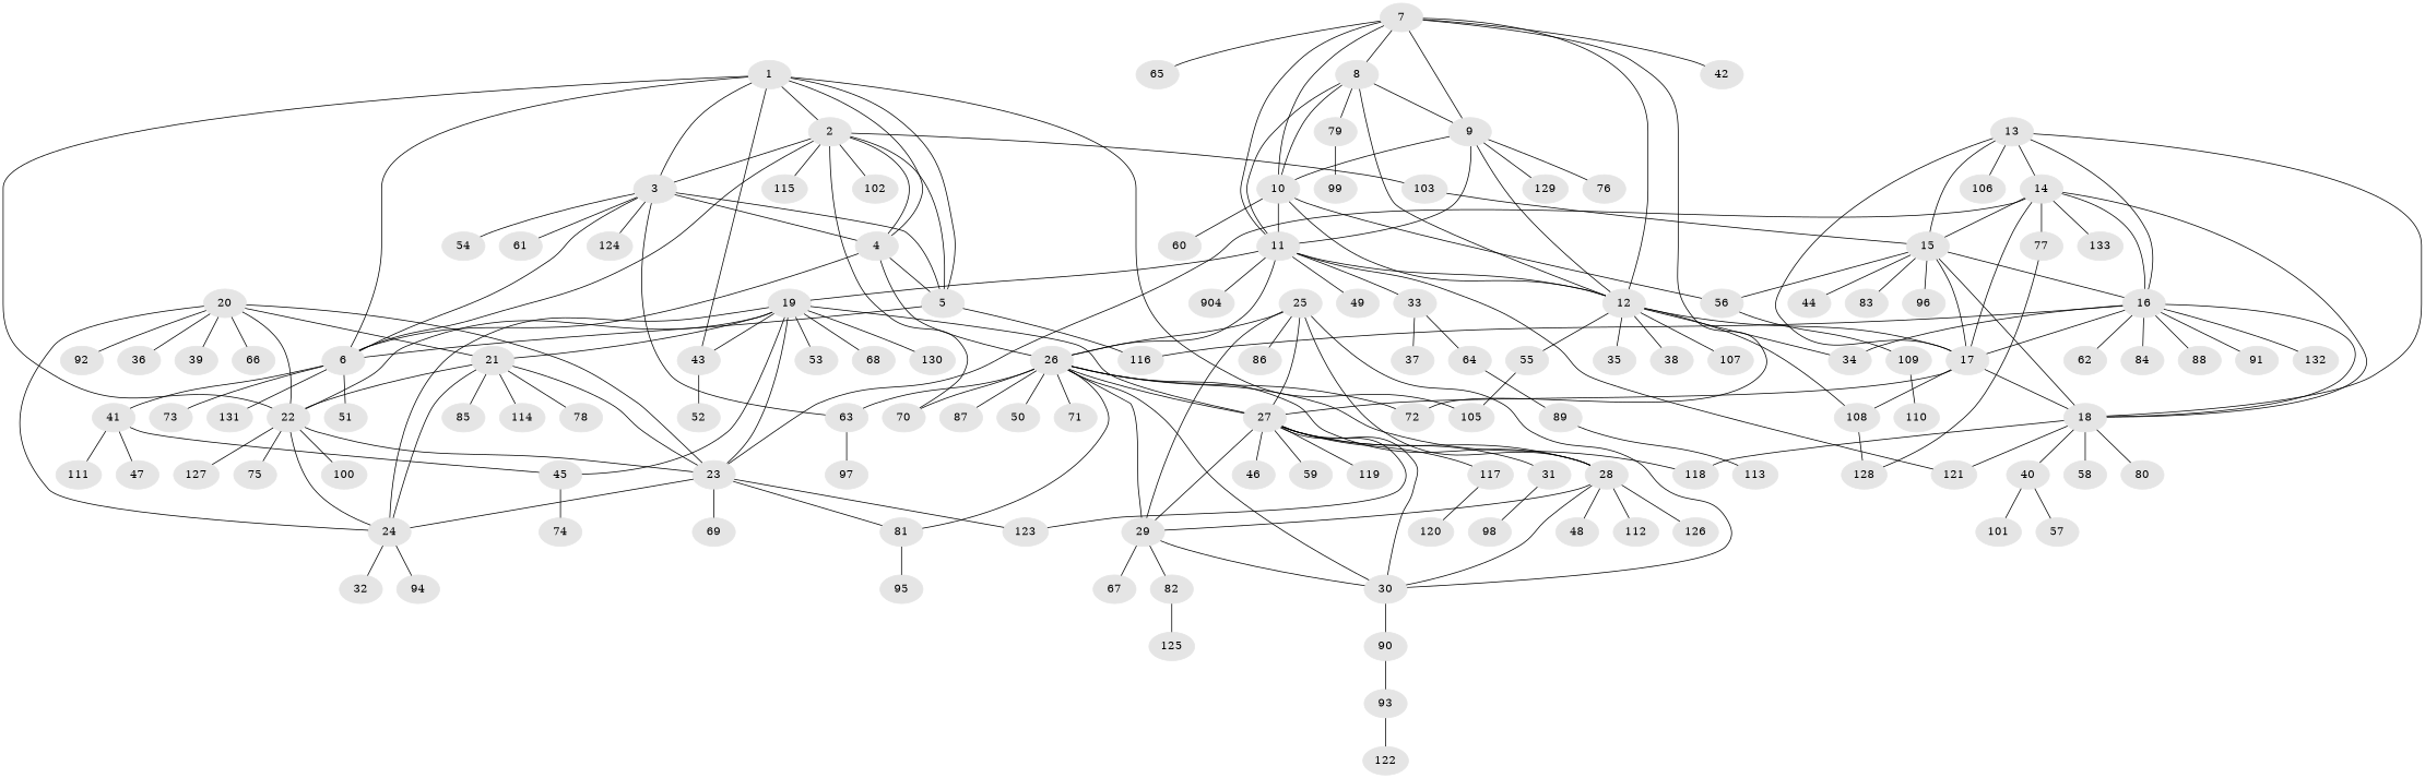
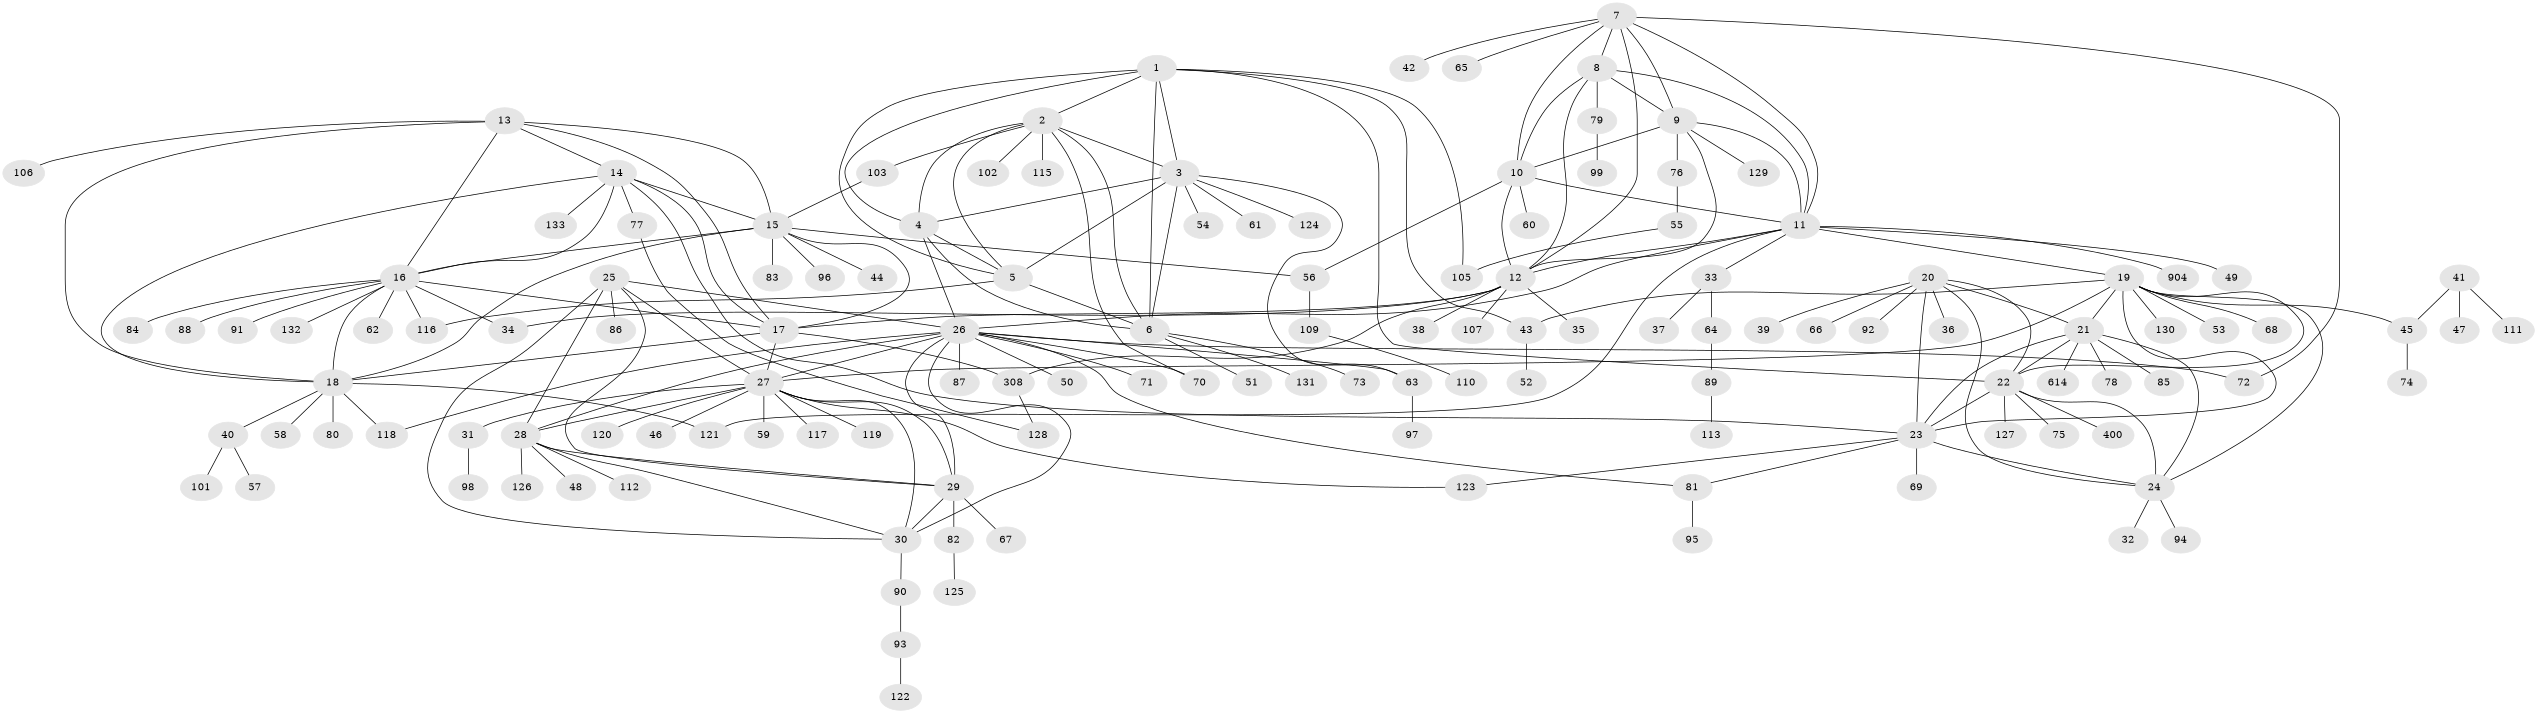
  graph {
    node [color=gray90 style=filled]
    1
    2
    3
    4
    5
    6
    22
    43
    105
    70
    102
    103
    115
    54
    61
    63
    124
    26
    116
    41
    51
    73
    131
    8
    9
    10
    11
    12
    79
    23
    127
    24
    75
-   100
+   100 [label=400]
    52
    15
    97
    72
    27
    118
    81
    28
    29
    30
    50
    71
    87
    56
    17
    16
    18
    44
    83
    96
    45
    47
    111
    7
    42
    65
    76
    129
    60
    19
    33
    49
    n67 [label=904]
    121
    34
    35
    38
    55
    107
-   108
+   108 [label=308]
    99
    109
    21
    53
    68
    130
    37
    64
    128
    13
    14
    106
    77
    133
    62
    84
    88
    91
    132
    40
    58
    80
    69
    123
    31
    46
    59
    117
    119
    120
    57
    101
    20
    36
    39
    66
    92
    78
    85
-   114
+   114 [label=614]
    32
    94
    74
    95
    25
    86
    48
    112
    126
    67
    82
    90
    98
    125
    93
    89
    110
    113
    122
    1 -- 2
    1 -- 3
    1 -- 4
    1 -- 5
    1 -- 6
    1 -- 22
    1 -- 43
    1 -- 105
    2 -- 3
    2 -- 4
    2 -- 5
    2 -- 6
    2 -- 70
    2 -- 102
    2 -- 103
    2 -- 115
    3 -- 4
    3 -- 5
    3 -- 6
    3 -- 54
    3 -- 61
    3 -- 63
    3 -- 124
    4 -- 5
    4 -- 6
    4 -- 26
    5 -- 6
    5 -- 116
-   6 -- 41
    6 -- 51
    6 -- 73
    6 -- 131
    22 -- 23
    22 -- 127
    22 -- 24
    22 -- 75
    22 -- 100
    43 -- 52
    103 -- 15
    63 -- 97
    26 -- 70
    26 -- 63
    26 -- 72
    26 -- 27
    26 -- 118
    26 -- 81
    26 -- 28
    26 -- 29
    26 -- 30
    26 -- 50
    26 -- 71
    26 -- 87
    41 -- 45
    41 -- 47
    41 -- 111
    8 -- 9
    8 -- 10
    8 -- 11
    8 -- 12
    8 -- 79
    9 -- 10
    9 -- 11
    9 -- 12
    9 -- 76
    9 -- 129
    10 -- 11
    10 -- 12
    10 -- 56
    10 -- 60
    11 -- 26
    11 -- 12
    11 -- 19
    11 -- 33
    11 -- 49
    11 -- n67
    11 -- 121
    12 -- 17
    12 -- 34
    12 -- 35
    12 -- 38
-   12 -- 55
+   76 -- 55
    12 -- 107
    12 -- 108
    79 -- 99
    23 -- 24
    23 -- 81
    23 -- 69
    23 -- 123
    24 -- 32
    24 -- 94
    15 -- 56
    15 -- 17
    15 -- 16
    15 -- 18
    15 -- 44
    15 -- 83
    15 -- 96
    27 -- 28
    27 -- 29
    27 -- 30
    27 -- 123
    27 -- 31
    27 -- 46
    27 -- 59
    27 -- 117
    27 -- 119
-   117 -- 120
+   27 -- 120
    81 -- 95
    28 -- 29
    28 -- 30
    28 -- 48
    28 -- 112
    28 -- 126
    29 -- 30
    29 -- 67
    29 -- 82
    30 -- 90
    56 -- 109
    17 -- 27
    17 -- 18
    17 -- 108
    16 -- 116
    16 -- 17
    16 -- 18
    16 -- 34
    16 -- 62
    16 -- 84
    16 -- 88
    16 -- 91
    16 -- 132
    18 -- 118
    18 -- 121
    18 -- 40
    18 -- 58
    18 -- 80
    45 -- 74
    7 -- 8
    7 -- 9
    7 -- 10
    7 -- 11
    7 -- 12
    7 -- 72
    7 -- 42
    7 -- 65
    19 -- 22
    19 -- 43
    19 -- 23
    19 -- 24
    19 -- 27
    19 -- 45
    19 -- 21
    19 -- 53
    19 -- 68
    19 -- 130
    33 -- 37
    33 -- 64
    55 -- 105
    108 -- 128
    109 -- 110
    21 -- 22
    21 -- 23
    21 -- 24
    21 -- 78
    21 -- 85
    21 -- 114
    64 -- 89
    13 -- 15
    13 -- 17
    13 -- 16
    13 -- 18
    13 -- 14
    13 -- 106
    14 -- 23
    14 -- 15
    14 -- 17
    14 -- 16
    14 -- 18
    14 -- 77
    14 -- 133
    77 -- 128
    40 -- 57
    40 -- 101
    31 -- 98
    20 -- 22
    20 -- 23
    20 -- 24
    20 -- 21
    20 -- 36
    20 -- 39
    20 -- 66
    20 -- 92
    25 -- 26
    25 -- 27
    25 -- 28
    25 -- 29
    25 -- 30
    25 -- 86
    82 -- 125
    90 -- 93
    93 -- 122
    89 -- 113
  }
